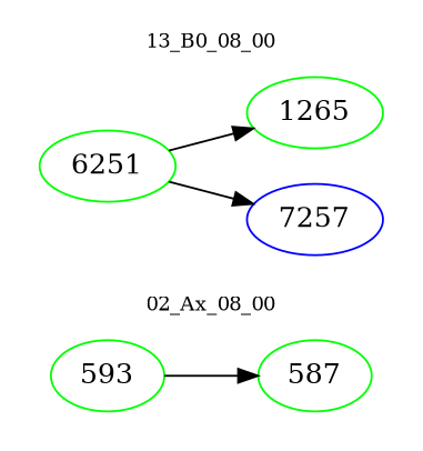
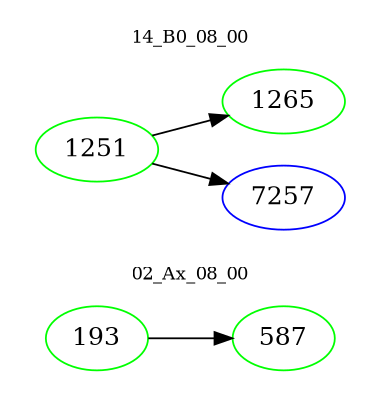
  digraph {
    rankdir=LR
    node [color=green]
    edge [color=black]
-   n1 [label=593]
+   n1 [label=193]
    n2 [label=587]
-   n3 [label=6251]
+   n3 [label=1251]
    n4 [color=blue label=7257]
    n5 [label=1265]
    subgraph cluster_1 {
      color=white
      fontsize=10
      label="02_Ax_08_00"
      n1
      n2
    }
    subgraph cluster_2 {
      color=white
      fontsize=10
-     label="13_B0_08_00"
+     label="14_B0_08_00"
      n3
      n4
      n5
    }
    n1 -> n2
    n3 -> n4
    n3 -> n5
  }
